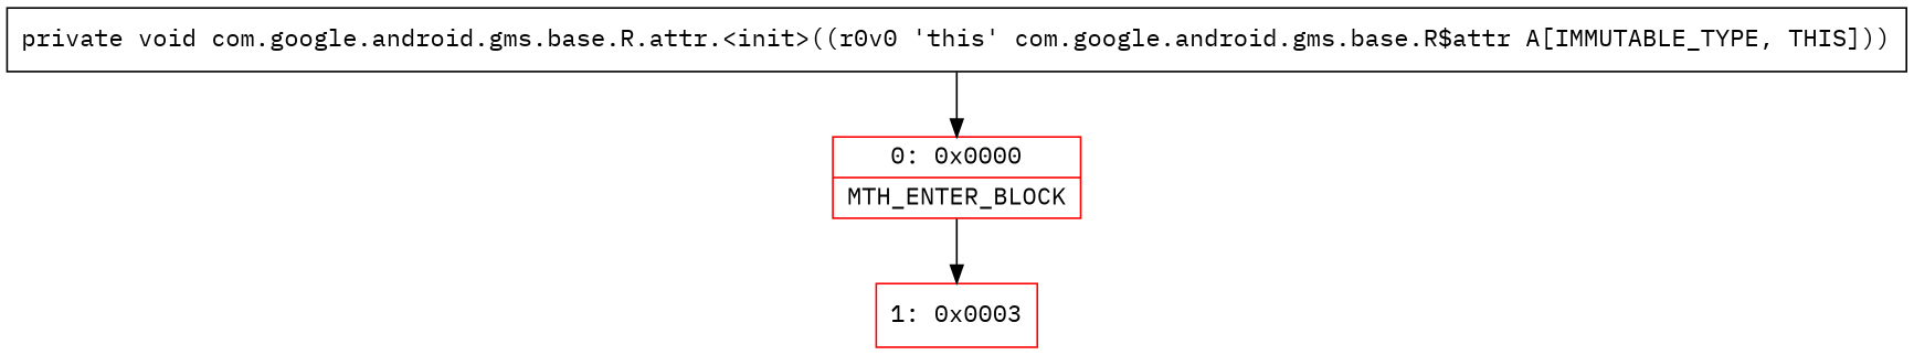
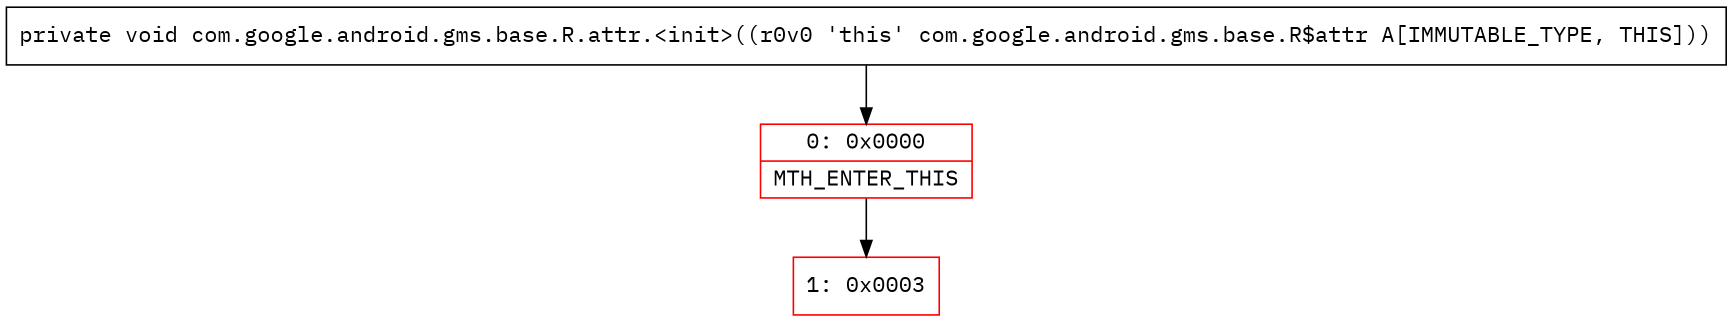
  digraph {
    fontname="IBM Plex Mono"
    node [color=red shape=record fontname="IBM Plex Mono"]
    edge [fontname="IBM Plex Mono"]
-   n1 [label="{0\:\ 0x0000|MTH_ENTER_BLOCK\l}"]
+   n1 [label="{0\:\ 0x0000|MTH_ENTER_THIS\l}"]
    n2 [label="{1\:\ 0x0003}"]
    n3 [label="{private void com.google.android.gms.base.R.attr.\<init\>((r0v0 'this' com.google.android.gms.base.R$attr A[IMMUTABLE_TYPE, THIS])) }" color=""]
    subgraph cluster_1 {
      label="R(0)"
    }
    n1 -> n2
    n3 -> n1
  }
